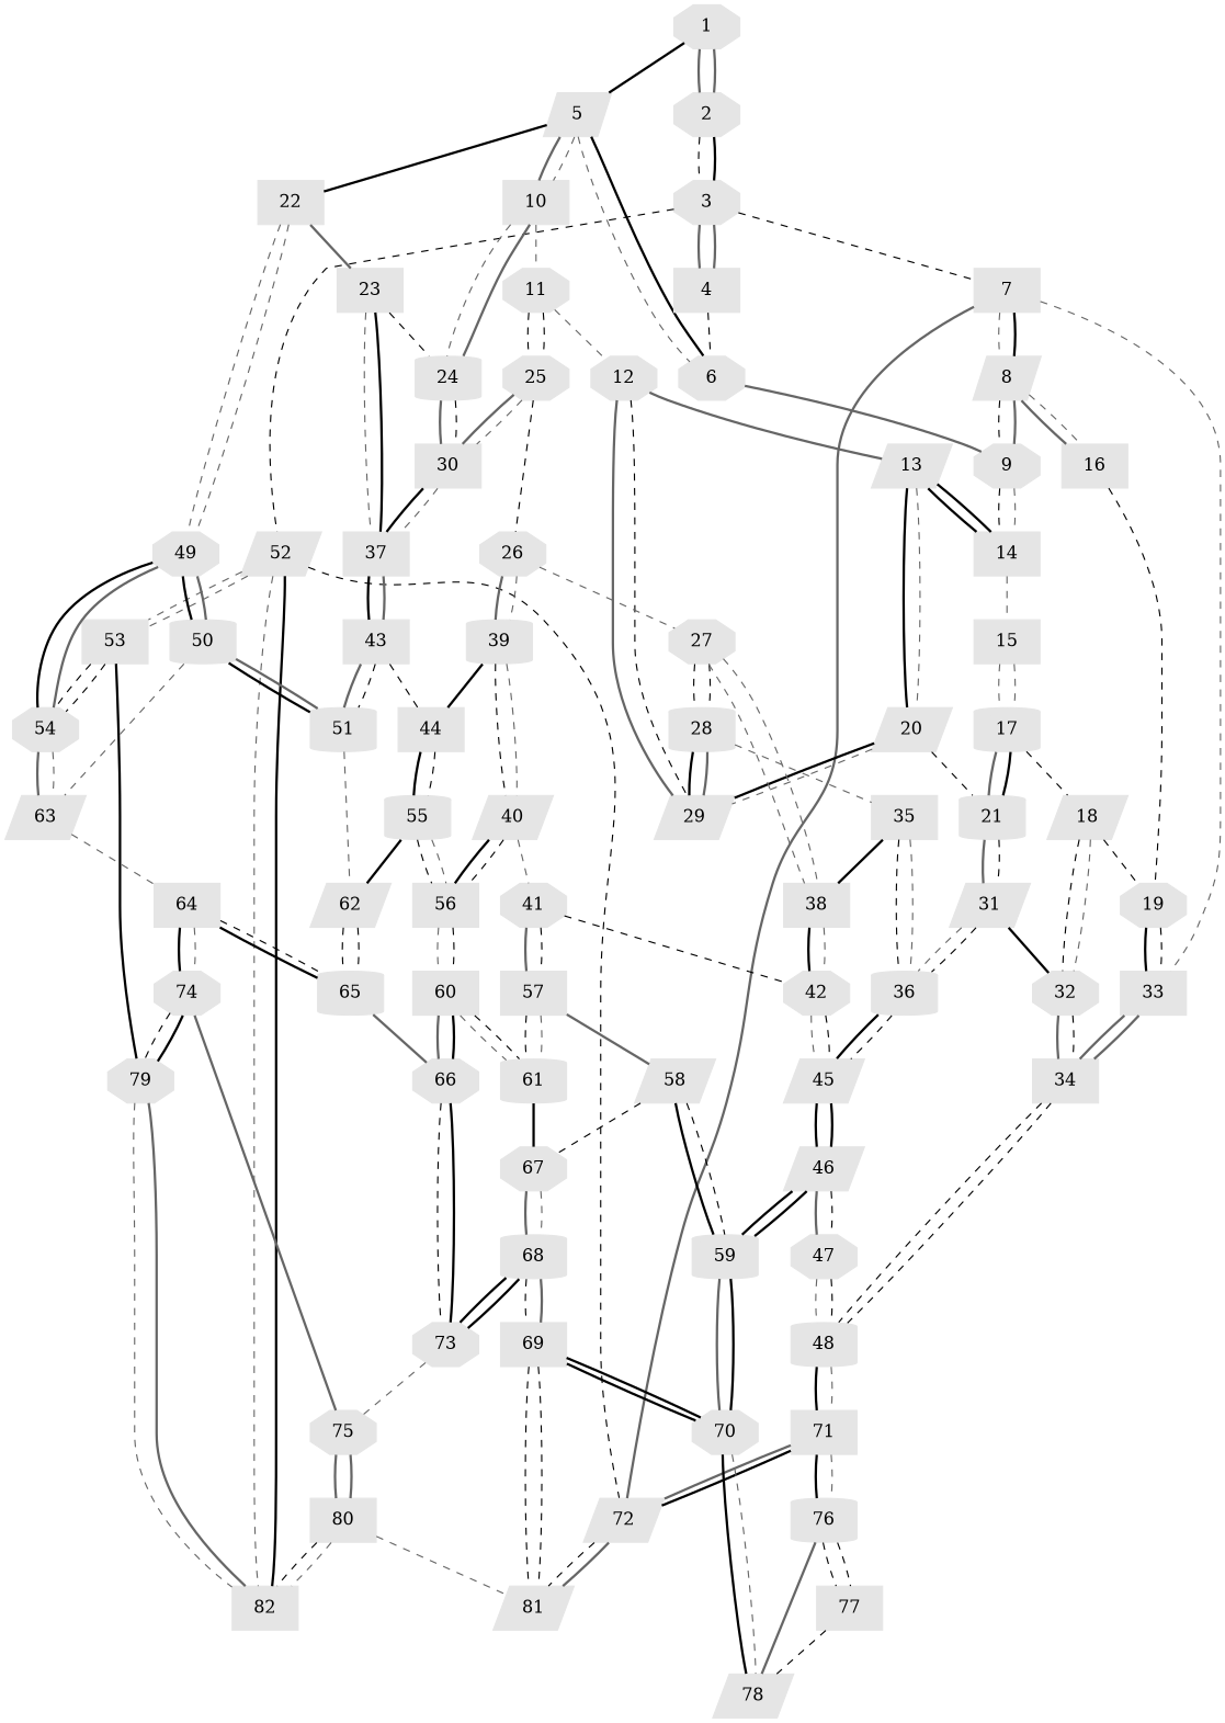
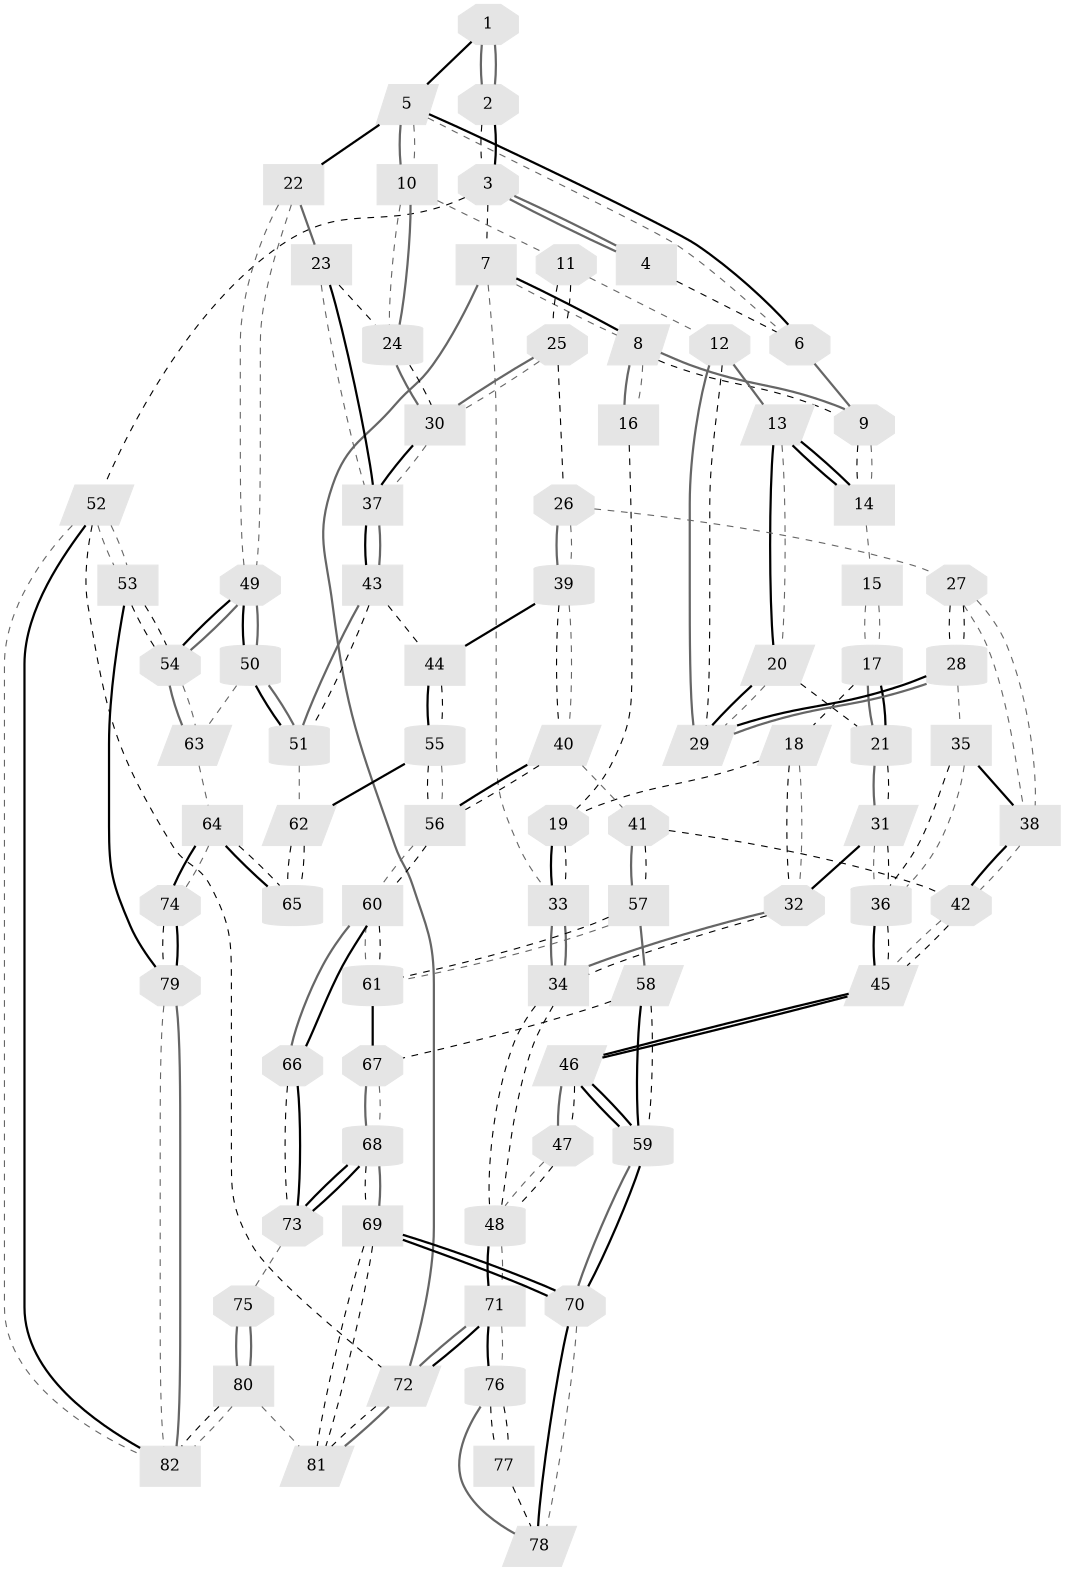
  graph {
    node [color=gray90 shape=box style=filled]
    edge [color=black style=dashed]
    1 [shape=octagon]
    2 [shape=octagon]
    5 [shape=parallelogram]
    3 [shape=octagon]
    22
    6 [shape=octagon]
    10
    4
    7
    52 [shape=parallelogram]
    23
    49 [shape=octagon]
    8 [shape=parallelogram]
    33
    72 [shape=parallelogram]
    53
    82
    9 [shape=octagon]
    11 [shape=octagon]
    24 [shape=cylinder]
    14
    16
    34
    81 [shape=parallelogram]
    19 [shape=octagon]
    15
    12 [shape=octagon]
    25 [shape=octagon]
    30
    13 [shape=parallelogram]
    29 [shape=parallelogram]
    26 [shape=octagon]
    20 [shape=parallelogram]
    21 [shape=cylinder]
    17 [shape=cylinder]
    18 [shape=parallelogram]
    32 [shape=octagon]
    31 [shape=parallelogram]
    36 [shape=cylinder]
    37
    50 [shape=cylinder]
    54 [shape=octagon]
    43
    27 [shape=octagon]
    39 [shape=cylinder]
    28 [shape=cylinder]
    38
    40 [shape=parallelogram]
    44
    35
    42 [shape=octagon]
    45 [shape=parallelogram]
    48 [shape=cylinder]
    71
    46 [shape=parallelogram]
    51 [shape=cylinder]
    41 [shape=octagon]
    56
    55 [shape=cylinder]
    57
    60
    58 [shape=parallelogram]
    61 [shape=cylinder]
    62 [shape=parallelogram]
    47 [shape=octagon]
    59 [shape=cylinder]
    70 [shape=octagon]
    76 [shape=cylinder]
    63 [shape=parallelogram]
    64
    65 [shape=cylinder]
    79 [shape=octagon]
    66 [shape=octagon]
    67 [shape=octagon]
    68 [shape=cylinder]
    78 [shape=parallelogram]
    73 [shape=octagon]
    74 [shape=octagon]
    75 [shape=octagon]
    69
    77
    80
    1 -- 2 [color=gray40 style=bold]
    1 -- 2 [color=gray40 style=bold]
    1 -- 5 [style=bold]
    2 -- 3
    2 -- 3 [style=bold]
    5 -- 22 [style=bold]
    5 -- 6 [color=gray40]
    5 -- 6 [style=bold]
    5 -- 10 [color=gray40 style=bold]
    5 -- 10 [color=gray40]
    3 -- 4 [color=gray40 style=bold]
    3 -- 4 [color=gray40 style=bold]
    3 -- 7
    3 -- 52
    22 -- 23 [color=gray40 style=bold]
    22 -- 49 [color=gray40]
    22 -- 49 [color=gray40]
    6 -- 9 [color=gray40 style=bold]
    10 -- 11 [color=gray40]
    10 -- 24 [color=gray40]
    10 -- 24 [color=gray40 style=bold]
    4 -- 6
    7 -- 8 [color=gray40]
    7 -- 8 [style=bold]
    7 -- 33 [color=gray40]
    7 -- 72 [color=gray40 style=bold]
    52 -- 72
    52 -- 53 [color=gray40]
    52 -- 53 [color=gray40]
    52 -- 82 [color=gray40]
    52 -- 82 [style=bold]
    23 -- 24
    23 -- 37 [color=gray40]
    23 -- 37 [style=bold]
    49 -- 50 [style=bold]
    49 -- 50 [color=gray40 style=bold]
    49 -- 54 [style=bold]
    49 -- 54 [color=gray40 style=bold]
    8 -- 9
    8 -- 9 [color=gray40 style=bold]
    8 -- 16 [color=gray40 style=bold]
    8 -- 16 [color=gray40]
    33 -- 34 [color=gray40 style=bold]
    33 -- 34 [color=gray40 style=bold]
    72 -- 81
    72 -- 81 [color=gray40 style=bold]
    53 -- 54
    53 -- 54
    53 -- 79 [style=bold]
    9 -- 14
    9 -- 14 [color=gray40]
    11 -- 12 [color=gray40]
    11 -- 25
    11 -- 25
    24 -- 30 [color=gray40 style=bold]
    24 -- 30
    14 -- 15 [color=gray40]
    16 -- 19
    34 -- 48
    34 -- 48
    19 -- 33 [style=bold]
    19 -- 33
    15 -- 17 [color=gray40]
    15 -- 17 [color=gray40]
    12 -- 13 [color=gray40 style=bold]
    12 -- 29 [color=gray40 style=bold]
    12 -- 29
    25 -- 30 [color=gray40 style=bold]
    25 -- 30 [color=gray40]
    25 -- 26
    30 -- 37 [style=bold]
    30 -- 37 [color=gray40]
    13 -- 14 [style=bold]
    13 -- 14 [style=bold]
    13 -- 20 [style=bold]
    13 -- 20 [color=gray40]
    26 -- 27 [color=gray40]
    26 -- 39 [color=gray40 style=bold]
    26 -- 39 [color=gray40]
    20 -- 29 [style=bold]
    20 -- 29 [color=gray40]
    20 -- 21
    21 -- 31 [color=gray40 style=bold]
    21 -- 31
    17 -- 21 [color=gray40 style=bold]
    17 -- 21 [style=bold]
    17 -- 18
    18 -- 19
    18 -- 32
    18 -- 32 [color=gray40]
    32 -- 34 [color=gray40 style=bold]
    32 -- 34
    31 -- 32 [style=bold]
    31 -- 36 [color=gray40]
    31 -- 36
    36 -- 45 [style=bold]
    36 -- 45
    37 -- 43 [style=bold]
    37 -- 43 [color=gray40 style=bold]
    50 -- 51 [style=bold]
    50 -- 51 [color=gray40 style=bold]
    50 -- 63 [color=gray40]
    54 -- 63 [color=gray40 style=bold]
    54 -- 63 [color=gray40]
    43 -- 44
    43 -- 51 [color=gray40 style=bold]
    43 -- 51
    27 -- 28
    27 -- 28
    27 -- 38 [color=gray40]
    27 -- 38 [color=gray40]
    39 -- 40
    39 -- 40 [color=gray40]
    39 -- 44 [style=bold]
    28 -- 29 [style=bold]
    28 -- 29 [color=gray40 style=bold]
    28 -- 35 [color=gray40]
    38 -- 42 [style=bold]
    38 -- 42 [color=gray40]
    40 -- 41 [color=gray40]
    40 -- 56 [style=bold]
    40 -- 56
    44 -- 55 [style=bold]
    44 -- 55
    35 -- 36
    35 -- 36 [color=gray40]
    35 -- 38 [style=bold]
    42 -- 45 [color=gray40]
    42 -- 45
    45 -- 46 [style=bold]
    45 -- 46 [style=bold]
    48 -- 71 [style=bold]
    48 -- 71 [color=gray40]
    71 -- 72 [color=gray40 style=bold]
    71 -- 72 [style=bold]
    71 -- 76 [style=bold]
    71 -- 76 [color=gray40]
    46 -- 47 [color=gray40 style=bold]
    46 -- 47
    46 -- 59 [style=bold]
    46 -- 59 [style=bold]
    51 -- 62 [color=gray40]
    41 -- 42
    41 -- 57 [color=gray40 style=bold]
    41 -- 57
    56 -- 60 [color=gray40]
    56 -- 60
    55 -- 56
    55 -- 56 [color=gray40]
    55 -- 62 [style=bold]
    57 -- 58 [color=gray40 style=bold]
    57 -- 61
    57 -- 61 [color=gray40]
    60 -- 61 [color=gray40]
    60 -- 61
    60 -- 66 [color=gray40 style=bold]
    60 -- 66 [style=bold]
    58 -- 59 [style=bold]
    58 -- 59
    58 -- 67
    61 -- 67 [style=bold]
    62 -- 65
    62 -- 65
    47 -- 48 [color=gray40]
    47 -- 48
    59 -- 70 [color=gray40 style=bold]
    59 -- 70 [style=bold]
    70 -- 78 [style=bold]
    70 -- 78 [color=gray40]
    76 -- 78 [color=gray40 style=bold]
    76 -- 77
    76 -- 77
    63 -- 64 [color=gray40]
    64 -- 65 [style=bold]
    64 -- 65
    64 -- 74 [style=bold]
    64 -- 74 [color=gray40]
-   65 -- 66 [color=gray40 style=bold]
    79 -- 82 [color=gray40]
    79 -- 82 [color=gray40 style=bold]
    66 -- 73
    66 -- 73 [style=bold]
    67 -- 68 [color=gray40 style=bold]
    67 -- 68 [color=gray40]
    68 -- 73 [style=bold]
    68 -- 73 [style=bold]
    68 -- 69
    68 -- 69 [color=gray40 style=bold]
    73 -- 75 [color=gray40]
    74 -- 79
    74 -- 79 [style=bold]
-   74 -- 75 [color=gray40 style=bold]
    75 -- 80 [color=gray40 style=bold]
    75 -- 80 [color=gray40 style=bold]
    69 -- 81
    69 -- 81
    69 -- 70 [style=bold]
    69 -- 70 [style=bold]
    77 -- 78
    80 -- 82
    80 -- 82 [color=gray40]
    80 -- 81 [color=gray40]
  }
